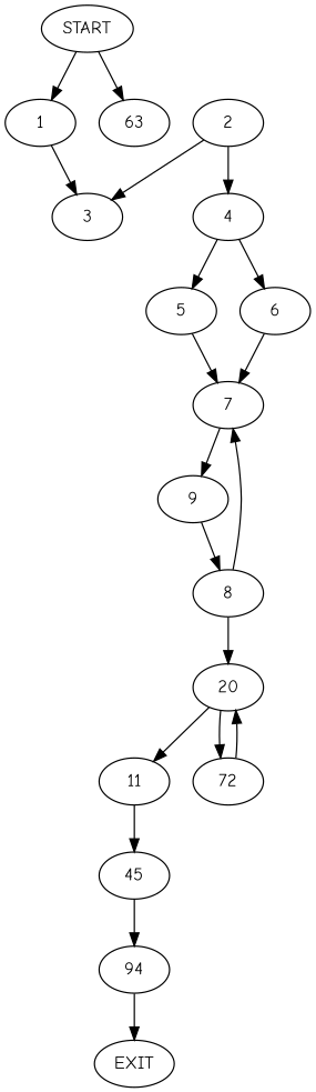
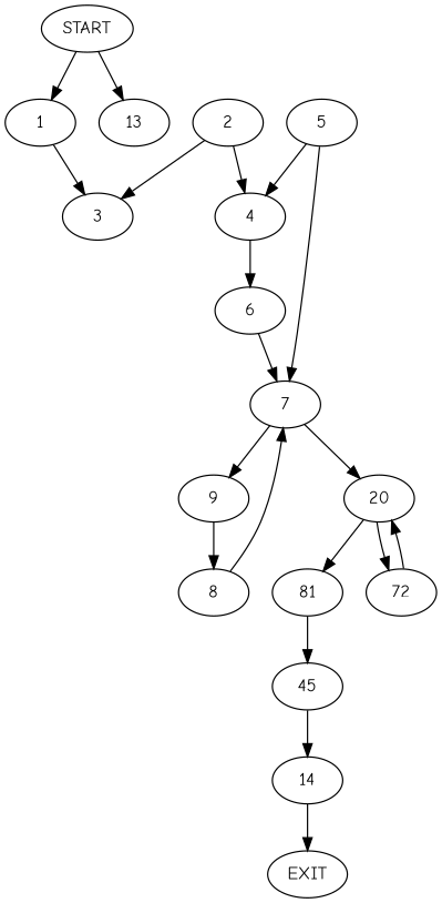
  digraph {
    fontname="Comic Neue"
    node [fontname="Comic Neue"]
    edge [fontname="Comic Neue"]
    n1 [label=START]
    1
-   13 [label=63]
+   13
    3
    n5 [label=EXIT]
    2
    4
    5
    6
    7
    9
    8
    n13 [label=20]
-   11
+   11 [label=81]
    n15 [label=72]
    n16 [label=45]
-   14 [label=94]
+   14
    n1 -> 1
    n1 -> 13
    1 -> 3
    2 -> 3
    2 -> 4
-   4 -> 5
+   5 -> 4
    4 -> 6
    5 -> 7
    6 -> 7
    7 -> 9
    9 -> 8
    8 -> 7
-   8 -> n13
+   7 -> n13
    n13 -> 11
    n13 -> n15
    11 -> n16
    n15 -> n13
    n16 -> 14
    14 -> n5
  }
